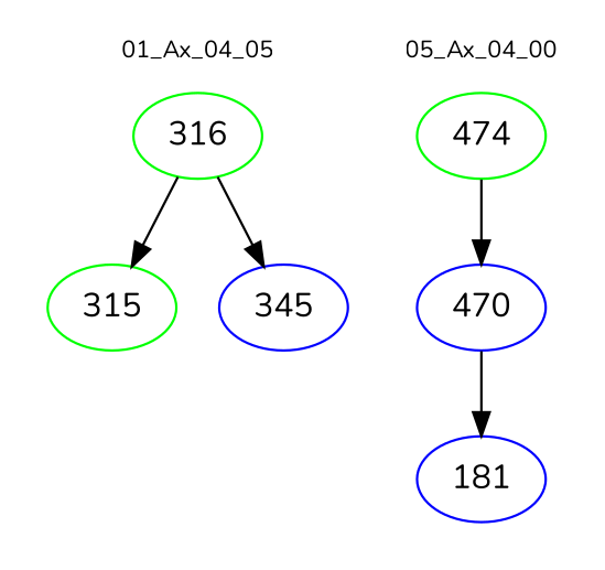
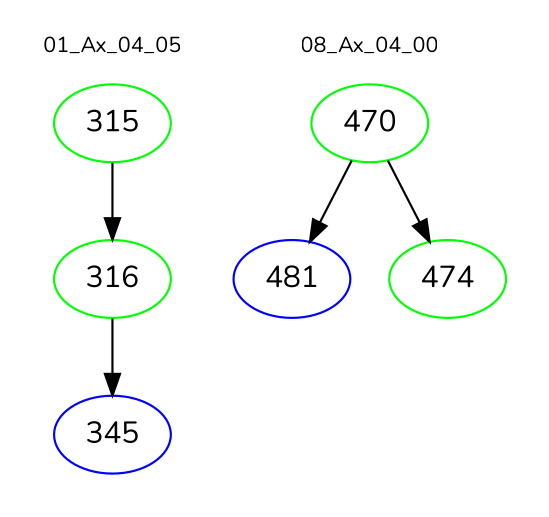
  digraph {
    fontname=Nunito
    node [color=green fontname=Nunito]
    edge [color=black fontname=Nunito]
    n1 [label=316]
    n2 [label=315]
    n3 [color=blue label=345]
-   n4 [color=blue label=470]
-   n5 [color=blue label=181]
+   n4 [label=470]
+   n5 [color=blue label=481]
    n6 [label=474]
    subgraph cluster_1 {
      color=white
      fontsize=10
      label="01_Ax_04_05"
      n1
      n2
      n3
    }
    subgraph cluster_2 {
      color=white
      fontsize=10
-     label="05_Ax_04_00"
+     label="08_Ax_04_00"
      n4
      n5
      n6
    }
-   n1 -> n2
+   n2 -> n1
    n1 -> n3
    n4 -> n5
-   n6 -> n4
+   n4 -> n6
  }
